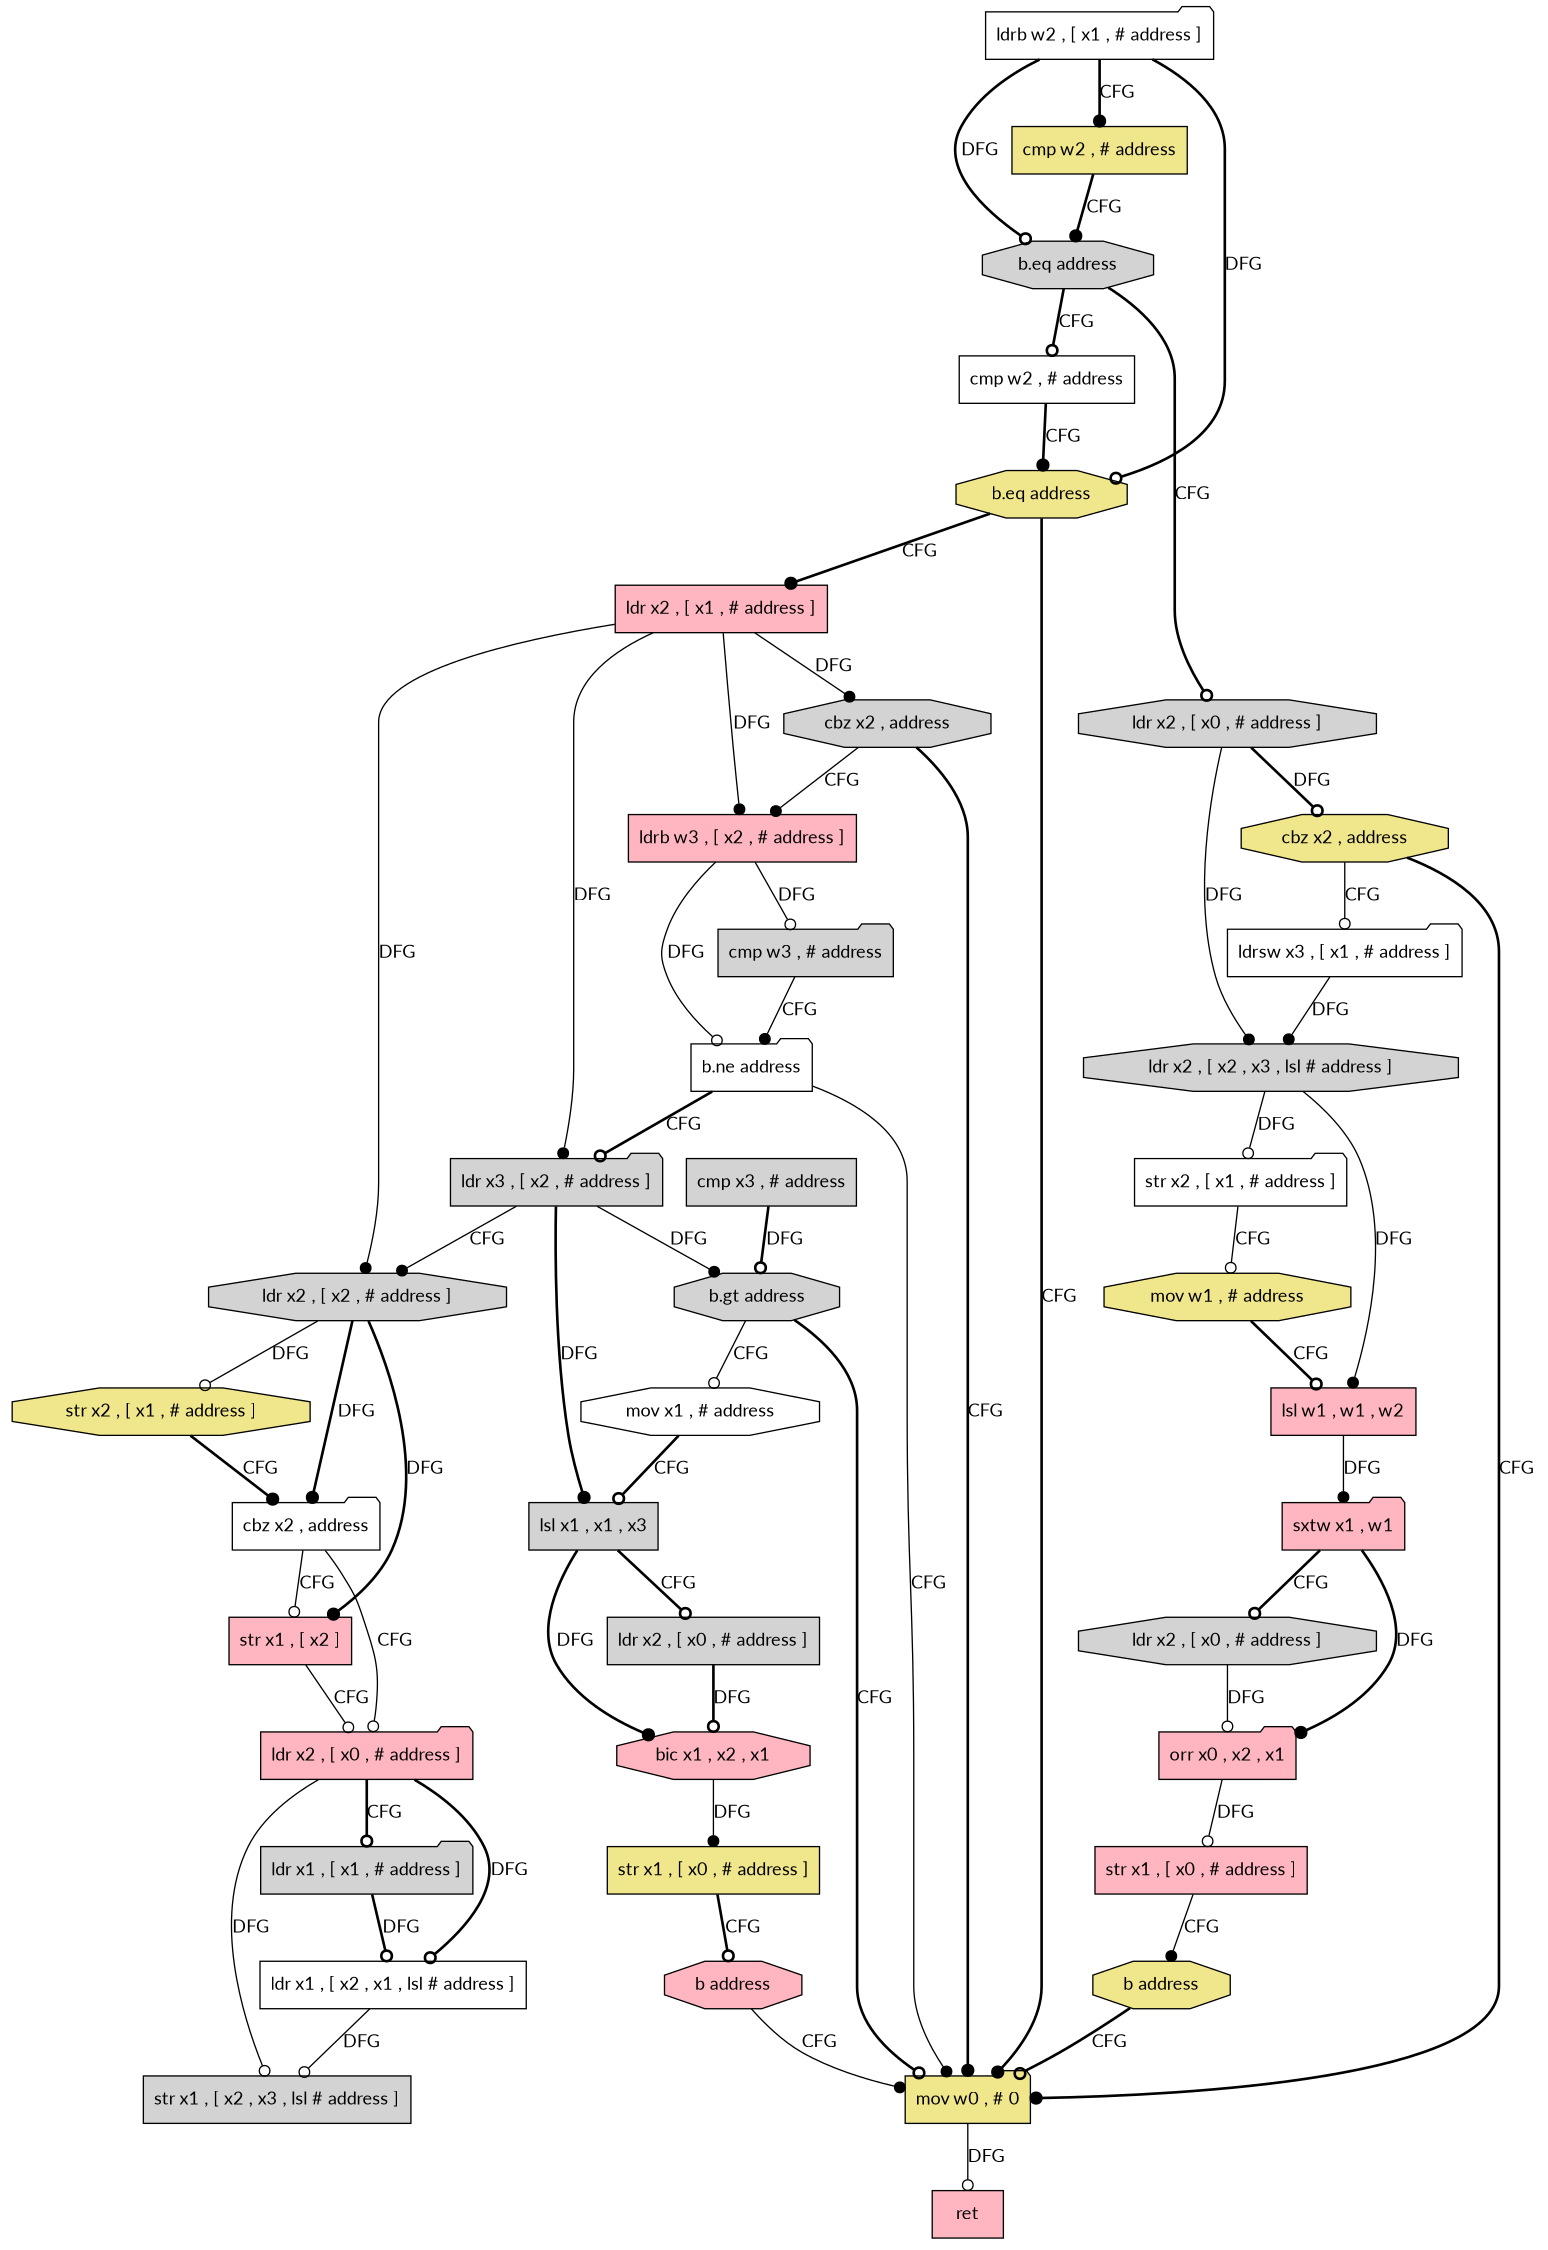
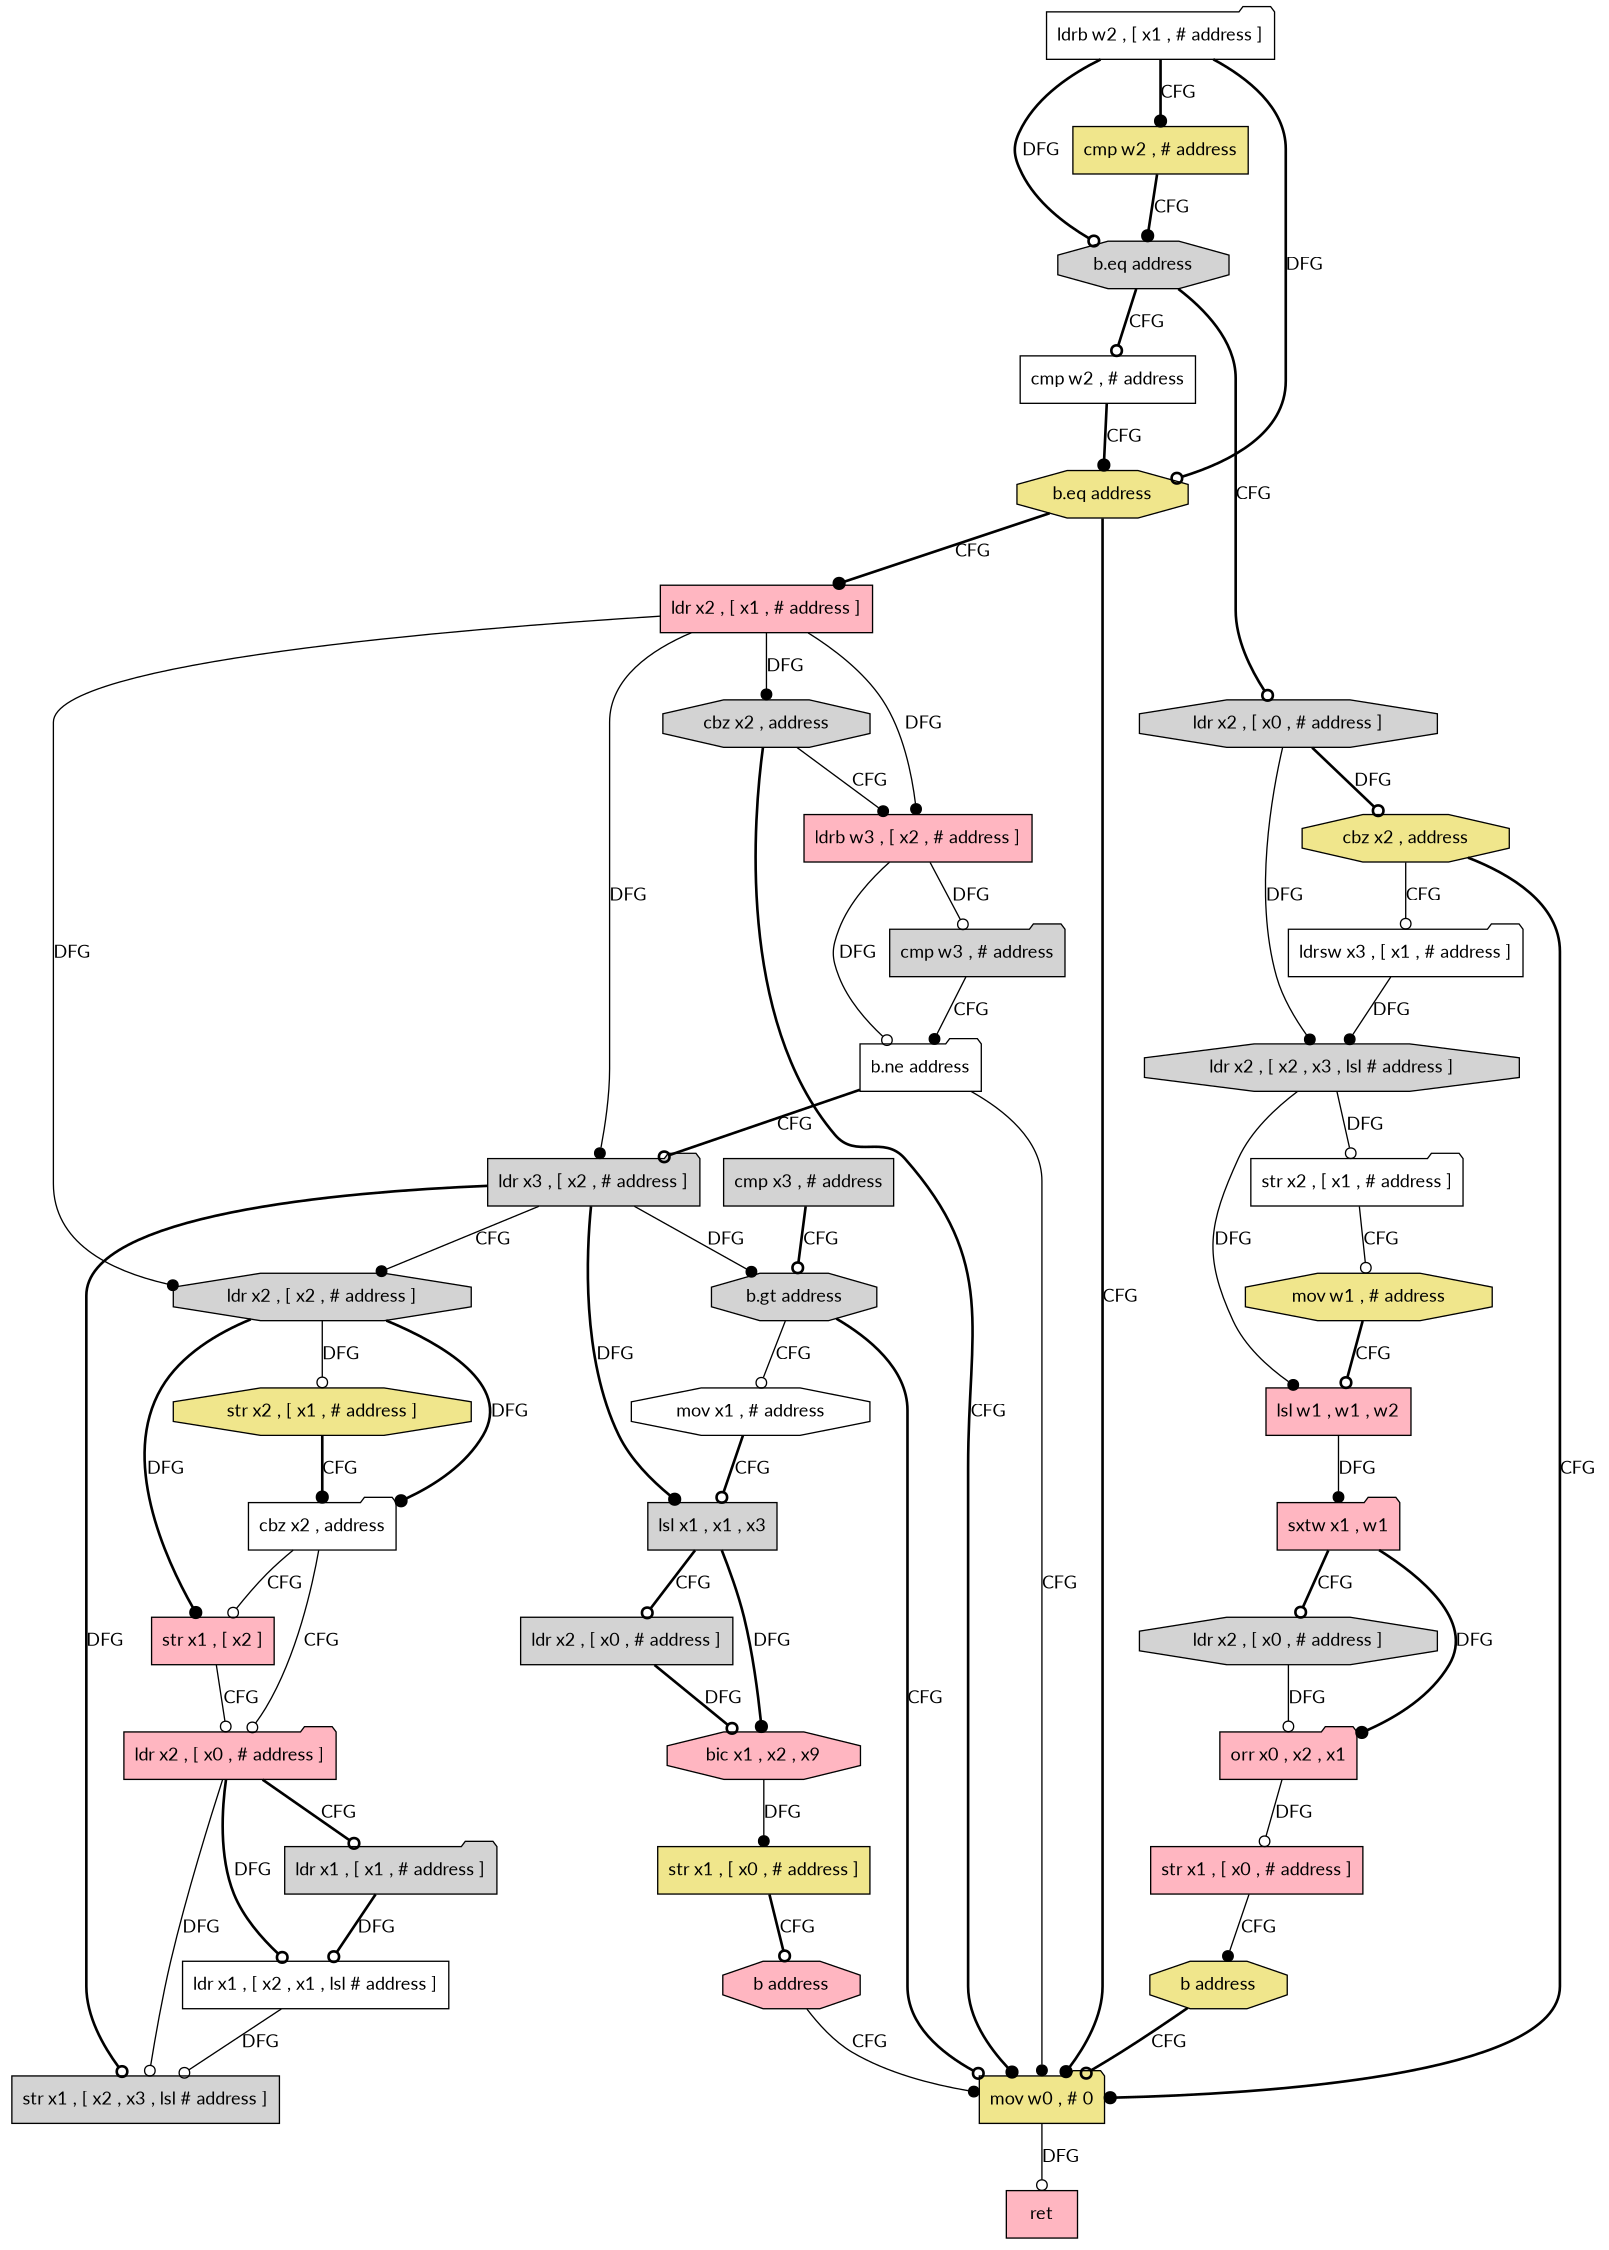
  digraph {
    fontname=Lato
    node [fillcolor=lightgrey fontname=Lato shape=octagon style=filled]
    edge [arrowhead=odot fontname=Lato style=bold]
    n1 [fillcolor=white label="ldrb w2 , [ x1 , # address ]" shape=folder]
    n2 [fillcolor=khaki label="cmp w2 , # address" shape=box]
    n3 [label="b.eq address"]
    n4 [fillcolor=khaki label="b.eq address"]
    n5 [label="ldr x2 , [ x0 , # address ]"]
    n6 [fillcolor=white label="cmp w2 , # address" shape=box]
    n7 [fillcolor=khaki label="mov w0 , # 0" shape=folder]
    n8 [fillcolor=lightpink label="ldr x2 , [ x1 , # address ]" shape=box]
    n9 [fillcolor=khaki label="cbz x2 , address"]
    n10 [label="ldr x2 , [ x2 , x3 , lsl # address ]"]
    n11 [fillcolor=white label="ldrsw x3 , [ x1 , # address ]" shape=folder]
    n12 [fillcolor=white label="str x2 , [ x1 , # address ]" shape=folder]
    n13 [fillcolor=lightpink label="lsl w1 , w1 , w2" shape=box]
    n14 [fillcolor=lightpink label=ret shape=box]
    n15 [label="cbz x2 , address"]
    n16 [fillcolor=lightpink label="ldrb w3 , [ x2 , # address ]" shape=box]
    n17 [label="ldr x3 , [ x2 , # address ]" shape=folder]
    n18 [label="ldr x2 , [ x2 , # address ]"]
    n19 [label="cmp w3 , # address" shape=folder]
    n20 [fillcolor=white label="b.ne address" shape=folder]
    n21 [label="str x1 , [ x2 , x3 , lsl # address ]" shape=box]
    n22 [label="b.gt address"]
    n23 [label="lsl x1 , x1 , x3" shape=box]
    n24 [fillcolor=khaki label="str x2 , [ x1 , # address ]"]
    n25 [fillcolor=white label="cbz x2 , address" shape=folder]
    n26 [fillcolor=lightpink label="str x1 , [ x2 ]" shape=box]
    n27 [fillcolor=khaki label="mov w1 , # address"]
    n28 [fillcolor=lightpink label="sxtw x1 , w1" shape=folder]
    n29 [label="ldr x2 , [ x0 , # address ]"]
    n30 [fillcolor=lightpink label="orr x0 , x2 , x1" shape=folder]
    n31 [fillcolor=lightpink label="str x1 , [ x0 , # address ]" shape=box]
    n32 [fillcolor=khaki label="b address"]
    n33 [fillcolor=white label="mov x1 , # address"]
    n34 [label="ldr x2 , [ x0 , # address ]" shape=box]
-   n35 [fillcolor=lightpink label="bic x1 , x2 , x1"]
+   n35 [fillcolor=lightpink label="bic x1 , x2 , x9"]
    n36 [fillcolor=lightpink label="ldr x2 , [ x0 , # address ]" shape=folder]
    n37 [label="ldr x1 , [ x1 , # address ]" shape=folder]
    n38 [fillcolor=white label="ldr x1 , [ x2 , x1 , lsl # address ]" shape=box]
    n39 [label="cmp x3 , # address" shape=box]
    n40 [fillcolor=khaki label="str x1 , [ x0 , # address ]" shape=box]
    n41 [fillcolor=lightpink label="b address"]
    n1 -> n2 [arrowhead=dot label=CFG]
    n1 -> n3 [label=DFG]
    n1 -> n4 [label=DFG]
    n2 -> n3 [arrowhead=dot label=CFG]
    n3 -> n5 [label=CFG]
    n3 -> n6 [label=CFG]
    n4 -> n7 [arrowhead=dot label=CFG]
    n4 -> n8 [arrowhead=dot label=CFG]
    n5 -> n9 [label=DFG]
    n5 -> n10 [arrowhead=dot label=DFG style=solid]
    n6 -> n4 [arrowhead=dot label=CFG]
    n7 -> n14 [label=DFG style=solid]
    n8 -> n15 [arrowhead=dot label=DFG style=solid]
    n8 -> n16 [arrowhead=dot label=DFG style=solid]
    n8 -> n17 [arrowhead=dot label=DFG style=solid]
    n8 -> n18 [arrowhead=dot label=DFG style=solid]
    n9 -> n7 [arrowhead=dot label=CFG]
    n9 -> n11 [label=CFG style=solid]
    n10 -> n12 [label=DFG style=solid]
    n10 -> n13 [arrowhead=dot label=DFG style=solid]
    n11 -> n10 [arrowhead=dot label=DFG style=solid]
    n12 -> n27 [label=CFG style=solid]
    n13 -> n28 [arrowhead=dot label=DFG style=solid]
    n15 -> n7 [arrowhead=dot label=CFG]
    n15 -> n16 [arrowhead=dot label=CFG style=solid]
    n16 -> n19 [label=DFG style=solid]
    n16 -> n20 [label=DFG style=solid]
    n17 -> n18 [arrowhead=dot label=CFG style=solid]
+   n17 -> n21 [label=DFG]
    n17 -> n22 [arrowhead=dot label=DFG style=solid]
    n17 -> n23 [arrowhead=dot label=DFG]
    n18 -> n24 [label=DFG style=solid]
    n18 -> n25 [arrowhead=dot label=DFG]
    n18 -> n26 [arrowhead=dot label=DFG]
    n19 -> n20 [arrowhead=dot label=CFG style=solid]
    n20 -> n7 [arrowhead=dot label=CFG style=solid]
    n20 -> n17 [label=CFG]
    n22 -> n7 [label=CFG]
    n22 -> n33 [label=CFG style=solid]
    n23 -> n34 [label=CFG]
    n23 -> n35 [arrowhead=dot label=DFG]
    n24 -> n25 [arrowhead=dot label=CFG]
    n25 -> n26 [label=CFG style=solid]
    n25 -> n36 [label=CFG style=solid]
    n26 -> n36 [label=CFG style=solid]
    n27 -> n13 [label=CFG]
    n28 -> n29 [label=CFG]
    n28 -> n30 [arrowhead=dot label=DFG]
    n29 -> n30 [label=DFG style=solid]
    n30 -> n31 [label=DFG style=solid]
    n31 -> n32 [arrowhead=dot label=CFG style=solid]
    n32 -> n7 [label=CFG]
    n33 -> n23 [label=CFG]
    n34 -> n35 [label=DFG]
    n35 -> n40 [arrowhead=dot label=DFG style=solid]
    n36 -> n21 [label=DFG style=solid]
    n36 -> n37 [label=CFG]
    n36 -> n38 [label=DFG]
    n37 -> n38 [label=DFG]
    n38 -> n21 [label=DFG style=solid]
-   n39 -> n22 [label=DFG]
+   n39 -> n22 [label=CFG]
    n40 -> n41 [label=CFG]
    n41 -> n7 [arrowhead=dot label=CFG style=solid]
  }
